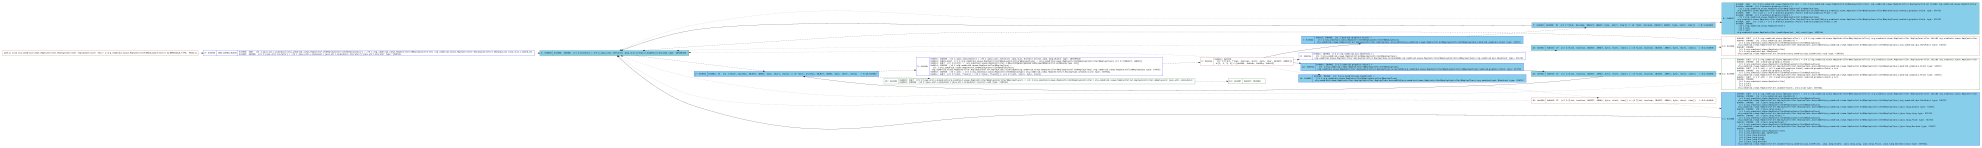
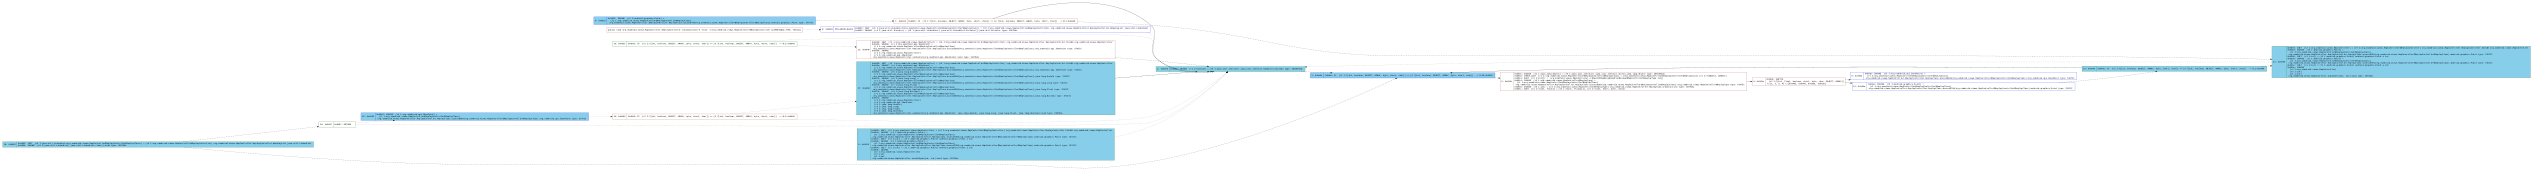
  digraph {
    fontname="Liberation Mono"
    rankdir=LR
    node [color=darkgreen fillcolor=skyblue fontname="Liberation Mono" shape=record style=filled]
    edge [fontname="Liberation Mono" style=dotted]
-   n1 [color=blue fillcolor=white label="{0\:\ 0x0000|SGET_ENTER_BLOCK\l|0x0000: IGET  (r0 I:java.util.LinkedList\<org.osmdroid.views.MapController$ReplayController$ReplayClass\>) = (r9 I:org.osmdroid.views.MapController$ReplayController) org.osmdroid.views.MapController.ReplayController.mReplayList java.util.LinkedList \l0x0002: INVOKE  (r0 I:java.util.Iterator) = (r0 I:java.util.LinkedList) java.util.LinkedList.iterator():java.util.Iterator type: VIRTUAL \l}"]
+   n1 [color=blue fillcolor=white label="{0\:\ 0x0000|MTH_ENTER_BLOCK\l|0x0000: IGET  (r0 I:java.util.LinkedList\<org.osmdroid.views.MapController$ReplayController$ReplayClass\>) = (r9 I:org.osmdroid.views.MapController$ReplayController) org.osmdroid.views.MapController.ReplayController.mReplayList java.util.LinkedList \l0x0002: INVOKE  (r0 I:java.util.Iterator) = (r0 I:java.util.LinkedList) java.util.LinkedList.iterator():java.util.Iterator type: VIRTUAL \l}"]
    n2 [label="{1\:\ 0x0006|0x0006: INVOKE  (r1 I:boolean) = (r0 I:java.util.Iterator) java.util.Iterator.hasNext():boolean type: INTERFACE \l}"]
    n3 [color=blue label="{2\:\ 0x000a|0x000a: IF  (r1 I:?[int, boolean, OBJECT, ARRAY, byte, short, char]) == (0 ?[int, boolean, OBJECT, ARRAY, byte, short, char])  \-\> B:18:0x0082 \l}"]
-   n4 [color=blue fillcolor=white label="{3\:\ 0x000c|0x000c: INVOKE  (r1 I:java.lang.Object) = (r0 I:java.util.Iterator) java.util.Iterator.next():java.lang.Object type: INTERFACE \l0x0010: CHECK_CAST  (r1 I:org.osmdroid.views.MapController$ReplayController$ReplayClass) = (org.osmdroid.views.MapController$ReplayController$ReplayClass) (r1 I:?[OBJECT, ARRAY]) \l0x0012: SGET  (r2 I:int[]) =  org.osmdroid.views.MapController.1.$SwitchMap$org$osmdroid$views$MapController$ReplayType int[] \l0x0014: INVOKE  (r3 I:org.osmdroid.views.MapController$ReplayType) = \l  (r1 I:org.osmdroid.views.MapController$ReplayController$ReplayClass)\l org.osmdroid.views.MapController.ReplayController.ReplayClass.access$100(org.osmdroid.views.MapController$ReplayController$ReplayClass):org.osmdroid.views.MapController$ReplayType type: STATIC \l0x0018: INVOKE  (r3 I:int) = (r3 I:org.osmdroid.views.MapController$ReplayType) org.osmdroid.views.MapController.ReplayType.ordinal():int type: VIRTUAL \l0x001c: AGET  (r2 I:?[int, float]) = (r2 I:?[int, float][]), (r3 I:?[int, short, byte, char]) \l}"]
-   n5 [fillcolor=white label="{18\:\ 0x0082|0x0082: IGET  (r0 I:java.util.LinkedList\<org.osmdroid.views.MapController$ReplayController$ReplayClass\>) = (r9 I:org.osmdroid.views.MapController$ReplayController) org.osmdroid.views.MapController.ReplayController.mReplayList java.util.LinkedList \l0x0084: INVOKE  (r0 I:java.util.LinkedList) java.util.LinkedList.clear():void type: VIRTUAL \l}"]
+   n4 [color=brown fillcolor=white label="{3\:\ 0x000c|0x000c: INVOKE  (r1 I:java.lang.Object) = (r0 I:java.util.Iterator) java.util.Iterator.next():java.lang.Object type: INTERFACE \l0x0010: CHECK_CAST  (r1 I:org.osmdroid.views.MapController$ReplayController$ReplayClass) = (org.osmdroid.views.MapController$ReplayController$ReplayClass) (r1 I:?[OBJECT, ARRAY]) \l0x0012: SGET  (r2 I:int[]) =  org.osmdroid.views.MapController.1.$SwitchMap$org$osmdroid$views$MapController$ReplayType int[] \l0x0014: INVOKE  (r3 I:org.osmdroid.views.MapController$ReplayType) = \l  (r1 I:org.osmdroid.views.MapController$ReplayController$ReplayClass)\l org.osmdroid.views.MapController.ReplayController.ReplayClass.access$100(org.osmdroid.views.MapController$ReplayController$ReplayClass):org.osmdroid.views.MapController$ReplayType type: STATIC \l0x0018: INVOKE  (r3 I:int) = (r3 I:org.osmdroid.views.MapController$ReplayType) org.osmdroid.views.MapController.ReplayType.ordinal():int type: VIRTUAL \l0x001c: AGET  (r2 I:?[int, float]) = (r2 I:?[int, float][]), (r3 I:?[int, short, byte, char]) \l}"]
+   n5 [label="{18\:\ 0x0082|0x0082: IGET  (r0 I:java.util.LinkedList\<org.osmdroid.views.MapController$ReplayController$ReplayClass\>) = (r9 I:org.osmdroid.views.MapController$ReplayController) org.osmdroid.views.MapController.ReplayController.mReplayList java.util.LinkedList \l0x0084: INVOKE  (r0 I:java.util.LinkedList) java.util.LinkedList.clear():void type: VIRTUAL \l}"]
    n6 [color=brown fillcolor=white label="{4\:\ 0x001e|0x000e: SWITCH  \l  (r2 I:?[int, float, boolean, short, byte, char, OBJECT, ARRAY])\l k:[1, 2, 3, 4] t:[0x0062, 0x004a, 0x003a, 0x0022] \l}"]
    n7 [fillcolor=white label="{19\:\ 0x0087|0x0087: RETURN   \l}"]
    n8 [color=blue label="{6\:\ 0x0022|0x0022: INVOKE  (r2 I:android.graphics.Point) = \l  (r1 I:org.osmdroid.views.MapController$ReplayController$ReplayClass)\l org.osmdroid.views.MapController.ReplayController.ReplayClass.access$700(org.osmdroid.views.MapController$ReplayController$ReplayClass):android.graphics.Point type: STATIC \l}"]
    n9 [color=blue fillcolor=white label="{9\:\ 0x003a|0x003a: INVOKE  (r2 I:org.osmdroid.api.IGeoPoint) = \l  (r1 I:org.osmdroid.views.MapController$ReplayController$ReplayClass)\l org.osmdroid.views.MapController.ReplayController.ReplayClass.access$200(org.osmdroid.views.MapController$ReplayController$ReplayClass):org.osmdroid.api.IGeoPoint type: STATIC \l}"]
-   n10 [color=blue label="{12\:\ 0x004a|0x004a: INVOKE  (r2 I:android.graphics.Point) = \l  (r1 I:org.osmdroid.views.MapController$ReplayController$ReplayClass)\l org.osmdroid.views.MapController.ReplayController.ReplayClass.access$700(org.osmdroid.views.MapController$ReplayController$ReplayClass):android.graphics.Point type: STATIC \l}"]
+   n10 [color=blue fillcolor=white label="{12\:\ 0x004a|0x004a: INVOKE  (r2 I:android.graphics.Point) = \l  (r1 I:org.osmdroid.views.MapController$ReplayController$ReplayClass)\l org.osmdroid.views.MapController.ReplayController.ReplayClass.access$700(org.osmdroid.views.MapController$ReplayController$ReplayClass):android.graphics.Point type: STATIC \l}"]
    n11 [color=blue label="{15\:\ 0x0062|0x0062: INVOKE  (r2 I:org.osmdroid.api.IGeoPoint) = \l  (r1 I:org.osmdroid.views.MapController$ReplayController$ReplayClass)\l org.osmdroid.views.MapController.ReplayController.ReplayClass.access$200(org.osmdroid.views.MapController$ReplayController$ReplayClass):org.osmdroid.api.IGeoPoint type: STATIC \l}"]
-   n12 [color=brown label="{7\:\ 0x0026|0x0026: IF  (r2 I:?[int, boolean, OBJECT, ARRAY, byte, short, char]) == (0 ?[int, boolean, OBJECT, ARRAY, byte, short, char])  \-\> B:1:0x0006 \l}"]
-   n13 [label="{10\:\ 0x003e|0x003e: IF  (r2 I:?[int, boolean, OBJECT, ARRAY, byte, short, char]) == (0 ?[int, boolean, OBJECT, ARRAY, byte, short, char])  \-\> B:1:0x0006 \l}"]
+   n12 [color=brown fillcolor=white label="{7\:\ 0x0026|0x0026: IF  (r2 I:?[int, boolean, OBJECT, ARRAY, byte, short, char]) == (0 ?[int, boolean, OBJECT, ARRAY, byte, short, char])  \-\> B:1:0x0006 \l}"]
+   n13 [fillcolor=white label="{10\:\ 0x003e|0x003e: IF  (r2 I:?[int, boolean, OBJECT, ARRAY, byte, short, char]) == (0 ?[int, boolean, OBJECT, ARRAY, byte, short, char])  \-\> B:1:0x0006 \l}"]
    n14 [label="{13\:\ 0x004e|0x004e: IF  (r2 I:?[int, boolean, OBJECT, ARRAY, byte, short, char]) == (0 ?[int, boolean, OBJECT, ARRAY, byte, short, char])  \-\> B:1:0x0006 \l}"]
    n15 [color=brown fillcolor=white label="{16\:\ 0x0066|0x0066: IF  (r2 I:?[int, boolean, OBJECT, ARRAY, byte, short, char]) == (0 ?[int, boolean, OBJECT, ARRAY, byte, short, char])  \-\> B:1:0x0006 \l}"]
    n16 [label="{8\:\ 0x0028|0x0028: IGET  (r2 I:org.osmdroid.views.MapController) = (r9 I:org.osmdroid.views.MapController$ReplayController) org.osmdroid.views.MapController.ReplayController.this$0 org.osmdroid.views.MapController \l0x002a: INVOKE  (r3 I:android.graphics.Point) = \l  (r1 I:org.osmdroid.views.MapController$ReplayController$ReplayClass)\l org.osmdroid.views.MapController.ReplayController.ReplayClass.access$700(org.osmdroid.views.MapController$ReplayController$ReplayClass):android.graphics.Point type: STATIC \l0x002e: IGET  (r3 I:int) = (r3 I:android.graphics.Point) android.graphics.Point.x int \l0x0030: INVOKE  (r1 I:android.graphics.Point) = \l  (r1 I:org.osmdroid.views.MapController$ReplayController$ReplayClass)\l org.osmdroid.views.MapController.ReplayController.ReplayClass.access$700(org.osmdroid.views.MapController$ReplayController$ReplayClass):android.graphics.Point type: STATIC \l0x0034: IGET  (r1 I:int) = (r1 I:android.graphics.Point) android.graphics.Point.y int \l0x0036: INVOKE  \l  (r2 I:org.osmdroid.views.MapController)\l  (r3 I:int)\l  (r1 I:int)\l org.osmdroid.views.MapController.zoomToSpan(int, int):void type: VIRTUAL \l}"]
    n17 [color=brown fillcolor=white label="{11\:\ 0x0040|0x0040: IGET  (r2 I:org.osmdroid.views.MapController) = (r9 I:org.osmdroid.views.MapController$ReplayController) org.osmdroid.views.MapController.ReplayController.this$0 org.osmdroid.views.MapController \l0x0042: INVOKE  (r1 I:org.osmdroid.api.IGeoPoint) = \l  (r1 I:org.osmdroid.views.MapController$ReplayController$ReplayClass)\l org.osmdroid.views.MapController.ReplayController.ReplayClass.access$200(org.osmdroid.views.MapController$ReplayController$ReplayClass):org.osmdroid.api.IGeoPoint type: STATIC \l0x0046: INVOKE  \l  (r2 I:org.osmdroid.views.MapController)\l  (r1 I:org.osmdroid.api.IGeoPoint)\l org.osmdroid.views.MapController.setCenter(org.osmdroid.api.IGeoPoint):void type: VIRTUAL \l}"]
-   n18 [fillcolor=white label="{14\:\ 0x0050|0x0050: IGET  (r2 I:org.osmdroid.views.MapController) = (r9 I:org.osmdroid.views.MapController$ReplayController) org.osmdroid.views.MapController.ReplayController.this$0 org.osmdroid.views.MapController \l0x0052: INVOKE  (r3 I:android.graphics.Point) = \l  (r1 I:org.osmdroid.views.MapController$ReplayController$ReplayClass)\l org.osmdroid.views.MapController.ReplayController.ReplayClass.access$700(org.osmdroid.views.MapController$ReplayController$ReplayClass):android.graphics.Point type: STATIC \l0x0056: IGET  (r3 I:int) = (r3 I:android.graphics.Point) android.graphics.Point.x int \l0x0058: INVOKE  (r1 I:android.graphics.Point) = \l  (r1 I:org.osmdroid.views.MapController$ReplayController$ReplayClass)\l org.osmdroid.views.MapController.ReplayController.ReplayClass.access$700(org.osmdroid.views.MapController$ReplayController$ReplayClass):android.graphics.Point type: STATIC \l0x005c: IGET  (r1 I:int) = (r1 I:android.graphics.Point) android.graphics.Point.y int \l0x005e: INVOKE  \l  (r2 I:org.osmdroid.views.MapController)\l  (r3 I:int)\l  (r1 I:int)\l org.osmdroid.views.MapController.animateTo(int, int):void type: VIRTUAL \l}"]
-   n19 [color=blue label="{17\:\ 0x0068|0x0068: IGET  (r3 I:org.osmdroid.views.MapController) = (r9 I:org.osmdroid.views.MapController$ReplayController) org.osmdroid.views.MapController.ReplayController.this$0 org.osmdroid.views.MapController \l0x006a: INVOKE  (r4 I:org.osmdroid.api.IGeoPoint) = \l  (r1 I:org.osmdroid.views.MapController$ReplayController$ReplayClass)\l org.osmdroid.views.MapController.ReplayController.ReplayClass.access$200(org.osmdroid.views.MapController$ReplayController$ReplayClass):org.osmdroid.api.IGeoPoint type: STATIC \l0x006e: INVOKE  (r5 I:java.lang.Double) = \l  (r1 I:org.osmdroid.views.MapController$ReplayController$ReplayClass)\l org.osmdroid.views.MapController.ReplayController.ReplayClass.access$300(org.osmdroid.views.MapController$ReplayController$ReplayClass):java.lang.Double type: STATIC \l0x0072: INVOKE  (r6 I:java.lang.Long) = \l  (r1 I:org.osmdroid.views.MapController$ReplayController$ReplayClass)\l org.osmdroid.views.MapController.ReplayController.ReplayClass.access$400(org.osmdroid.views.MapController$ReplayController$ReplayClass):java.lang.Long type: STATIC \l0x0076: INVOKE  (r7 I:java.lang.Float) = \l  (r1 I:org.osmdroid.views.MapController$ReplayController$ReplayClass)\l org.osmdroid.views.MapController.ReplayController.ReplayClass.access$500(org.osmdroid.views.MapController$ReplayController$ReplayClass):java.lang.Float type: STATIC \l0x007a: INVOKE  (r8 I:java.lang.Boolean) = \l  (r1 I:org.osmdroid.views.MapController$ReplayController$ReplayClass)\l org.osmdroid.views.MapController.ReplayController.ReplayClass.access$600(org.osmdroid.views.MapController$ReplayController$ReplayClass):java.lang.Boolean type: STATIC \l0x007e: INVOKE  \l  (r3 I:org.osmdroid.views.MapController)\l  (r4 I:org.osmdroid.api.IGeoPoint)\l  (r5 I:java.lang.Double)\l  (r6 I:java.lang.Long)\l  (r7 I:java.lang.Float)\l  (r8 I:java.lang.Boolean)\l org.osmdroid.views.MapController.animateTo(org.osmdroid.api.IGeoPoint, java.lang.Double, java.lang.Long, java.lang.Float, java.lang.Boolean):void type: VIRTUAL \l}"]
+   n18 [label="{14\:\ 0x0050|0x0050: IGET  (r2 I:org.osmdroid.views.MapController) = (r9 I:org.osmdroid.views.MapController$ReplayController) org.osmdroid.views.MapController.ReplayController.this$0 org.osmdroid.views.MapController \l0x0052: INVOKE  (r3 I:android.graphics.Point) = \l  (r1 I:org.osmdroid.views.MapController$ReplayController$ReplayClass)\l org.osmdroid.views.MapController.ReplayController.ReplayClass.access$700(org.osmdroid.views.MapController$ReplayController$ReplayClass):android.graphics.Point type: STATIC \l0x0056: IGET  (r3 I:int) = (r3 I:android.graphics.Point) android.graphics.Point.x int \l0x0058: INVOKE  (r1 I:android.graphics.Point) = \l  (r1 I:org.osmdroid.views.MapController$ReplayController$ReplayClass)\l org.osmdroid.views.MapController.ReplayController.ReplayClass.access$700(org.osmdroid.views.MapController$ReplayController$ReplayClass):android.graphics.Point type: STATIC \l0x005c: IGET  (r1 I:int) = (r1 I:android.graphics.Point) android.graphics.Point.y int \l0x005e: INVOKE  \l  (r2 I:org.osmdroid.views.MapController)\l  (r3 I:int)\l  (r1 I:int)\l org.osmdroid.views.MapController.animateTo(int, int):void type: VIRTUAL \l}"]
+   n19 [label="{17\:\ 0x0068|0x0068: IGET  (r3 I:org.osmdroid.views.MapController) = (r9 I:org.osmdroid.views.MapController$ReplayController) org.osmdroid.views.MapController.ReplayController.this$0 org.osmdroid.views.MapController \l0x006a: INVOKE  (r4 I:org.osmdroid.api.IGeoPoint) = \l  (r1 I:org.osmdroid.views.MapController$ReplayController$ReplayClass)\l org.osmdroid.views.MapController.ReplayController.ReplayClass.access$200(org.osmdroid.views.MapController$ReplayController$ReplayClass):org.osmdroid.api.IGeoPoint type: STATIC \l0x006e: INVOKE  (r5 I:java.lang.Double) = \l  (r1 I:org.osmdroid.views.MapController$ReplayController$ReplayClass)\l org.osmdroid.views.MapController.ReplayController.ReplayClass.access$300(org.osmdroid.views.MapController$ReplayController$ReplayClass):java.lang.Double type: STATIC \l0x0072: INVOKE  (r6 I:java.lang.Long) = \l  (r1 I:org.osmdroid.views.MapController$ReplayController$ReplayClass)\l org.osmdroid.views.MapController.ReplayController.ReplayClass.access$400(org.osmdroid.views.MapController$ReplayController$ReplayClass):java.lang.Long type: STATIC \l0x0076: INVOKE  (r7 I:java.lang.Float) = \l  (r1 I:org.osmdroid.views.MapController$ReplayController$ReplayClass)\l org.osmdroid.views.MapController.ReplayController.ReplayClass.access$500(org.osmdroid.views.MapController$ReplayController$ReplayClass):java.lang.Float type: STATIC \l0x007a: INVOKE  (r8 I:java.lang.Boolean) = \l  (r1 I:org.osmdroid.views.MapController$ReplayController$ReplayClass)\l org.osmdroid.views.MapController.ReplayController.ReplayClass.access$600(org.osmdroid.views.MapController$ReplayController$ReplayClass):java.lang.Boolean type: STATIC \l0x007e: INVOKE  \l  (r3 I:org.osmdroid.views.MapController)\l  (r4 I:org.osmdroid.api.IGeoPoint)\l  (r5 I:java.lang.Double)\l  (r6 I:java.lang.Long)\l  (r7 I:java.lang.Float)\l  (r8 I:java.lang.Boolean)\l org.osmdroid.views.MapController.animateTo(org.osmdroid.api.IGeoPoint, java.lang.Double, java.lang.Long, java.lang.Float, java.lang.Boolean):void type: VIRTUAL \l}"]
    n20 [color=brown fillcolor=white label="{public void org.osmdroid.views.MapController.ReplayController.replayCalls((r9 'this' I:org.osmdroid.views.MapController$ReplayController A[IMMUTABLE_TYPE, THIS])) }"]
    n1 -> n2
    n2 -> n3 [style=dashed]
    n3 -> n4 [style=dashed]
-   n3 -> n5 [style=dashed]
-   n4 -> n6 [style=dashed]
+   n5 -> n3 [style=dashed]
+   n4 -> n6 [style=solid]
    n5 -> n7 [style=dashed]
-   n6 -> n2
-   n6 -> n8 [style=solid]
+   n7 -> n2
    n6 -> n9 [style=dashed]
    n6 -> n10 [style=solid]
-   n6 -> n11
+   n7 -> n11
    n8 -> n12 [style=dashed]
-   n9 -> n13
-   n10 -> n14 [style=solid]
+   n10 -> n14 [style=dashed]
    n11 -> n15
    n12 -> n2 [style=solid]
-   n12 -> n16 [style=dashed]
+   n12 -> n18 [style=dashed]
    n13 -> n2
    n13 -> n17
    n14 -> n3 [style=solid]
    n14 -> n18 [style=dashed]
    n15 -> n2
    n15 -> n19
    n16 -> n2
    n17 -> n2 [style=dashed]
    n18 -> n2
    n19 -> n2 [style=solid]
    n20 -> n1
  }
